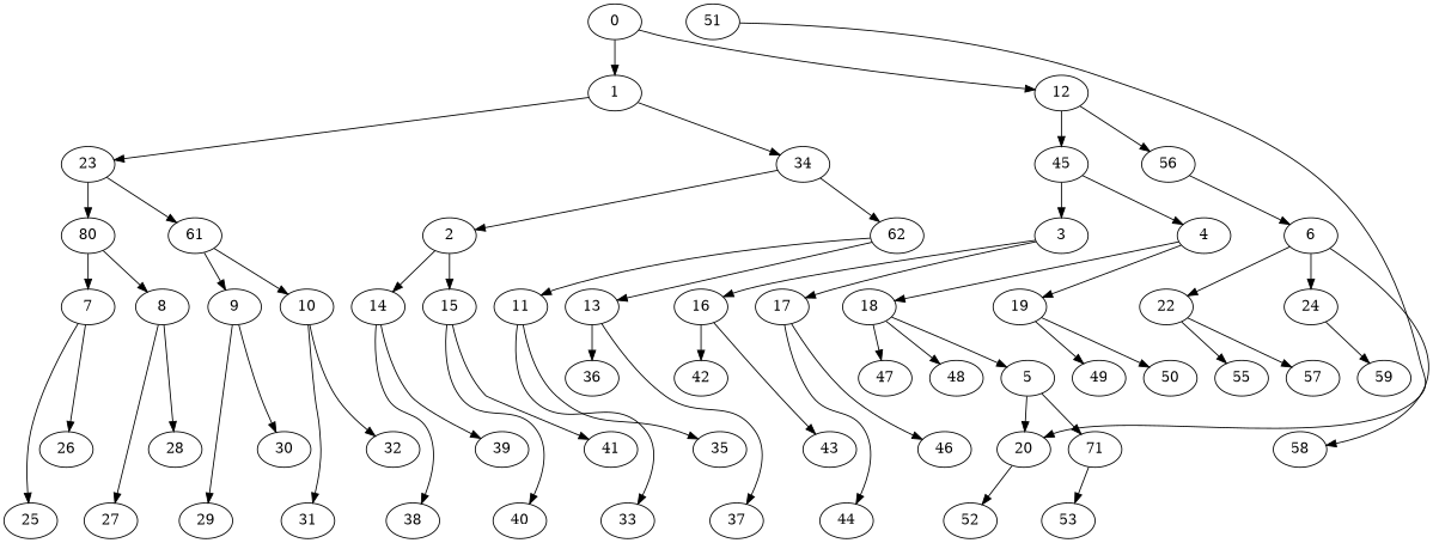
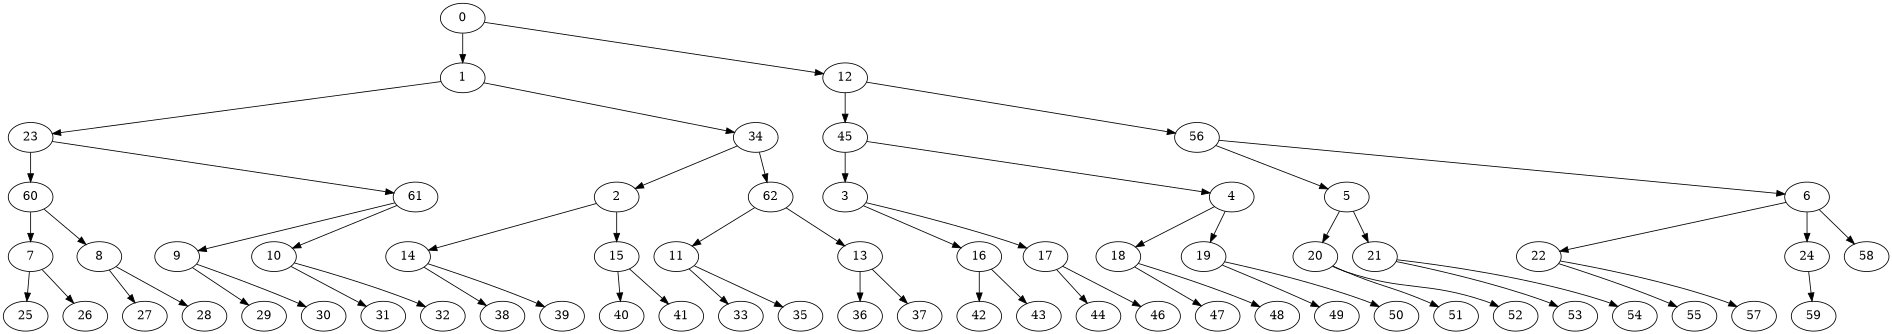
  digraph {
    edge [weight=0]
    0
    1
    12
    23
    34
    45
    56
-   60 [label=80]
+   60
    61
    2
    62
    14
    15
    38
    39
    40
    41
    3
    16
    17
    42
    43
    44
    46
    4
    18
    19
    47
    48
    49
    50
    5
    20
-   21 [label=71]
+   21
    51
    52
    53
+   54
    6
    22
    24
    58
    55
    57
    59
    7
    25
    26
    8
    27
    28
    9
    29
    30
    10
    31
    32
    11
    33
    35
    13
    36
    37
    0 -> 1 [weight=2]
    0 -> 12
    1 -> 23
    1 -> 34
    12 -> 45 [weight=1]
    12 -> 56
    23 -> 60 [weight=1]
    23 -> 61
    34 -> 2
    34 -> 62
    45 -> 3 [weight=1]
    45 -> 4
-   18 -> 5
+   56 -> 5
    56 -> 6
    60 -> 7 [weight=1]
    60 -> 8
    61 -> 9
    61 -> 10
    2 -> 14
    2 -> 15 [weight=1]
    62 -> 11
    62 -> 13
    14 -> 38
    14 -> 39
    15 -> 40
    15 -> 41
    3 -> 16
    3 -> 17
    16 -> 42 [weight=1]
    16 -> 43
    17 -> 44
    17 -> 46
    4 -> 18
    4 -> 19
    18 -> 47
    18 -> 48
    19 -> 49
    19 -> 50
    5 -> 20 [weight=1]
    5 -> 21 [weight=1]
-   51 -> 20
+   20 -> 51
    20 -> 52
    21 -> 53
+   21 -> 54
    6 -> 22
    6 -> 24 [weight=1]
    6 -> 58
    22 -> 55
    22 -> 57
    24 -> 59
    7 -> 25
    7 -> 26
    8 -> 27
    8 -> 28
    9 -> 29
    9 -> 30
    10 -> 31
    10 -> 32
    11 -> 33
    11 -> 35
    13 -> 36 [weight=1]
    13 -> 37
  }
